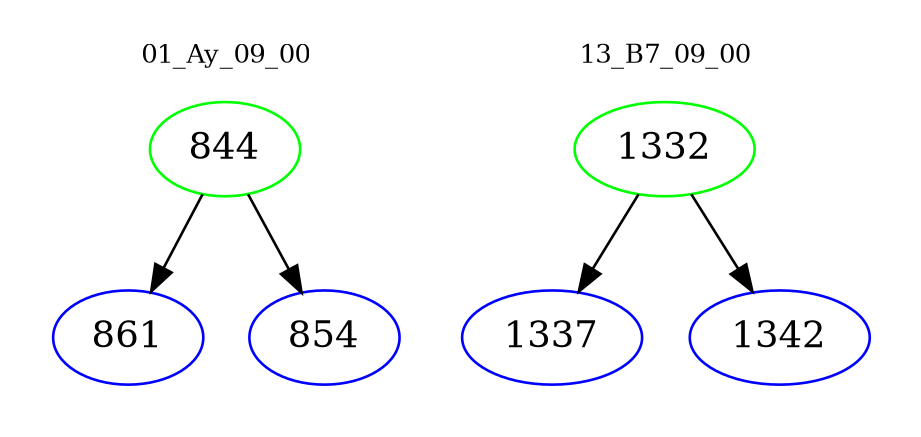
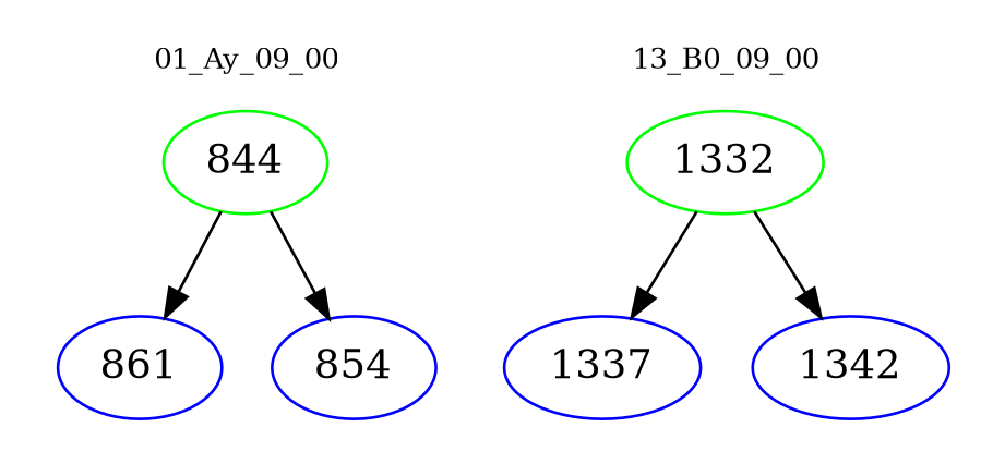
  digraph {
    node [color=blue]
    edge [color=black]
    n1 [color=green label=844]
    n2 [label=861]
    n3 [label=854]
    n4 [color=green label=1332]
    n5 [label=1337]
    n6 [label=1342]
    subgraph cluster_1 {
      color=white
      fontsize=10
      label="01_Ay_09_00"
      n1
      n2
      n3
    }
    subgraph cluster_2 {
      color=white
      fontsize=10
-     label="13_B7_09_00"
+     label="13_B0_09_00"
      n4
      n5
      n6
    }
    n1 -> n2
    n1 -> n3
    n4 -> n5
    n4 -> n6
  }
